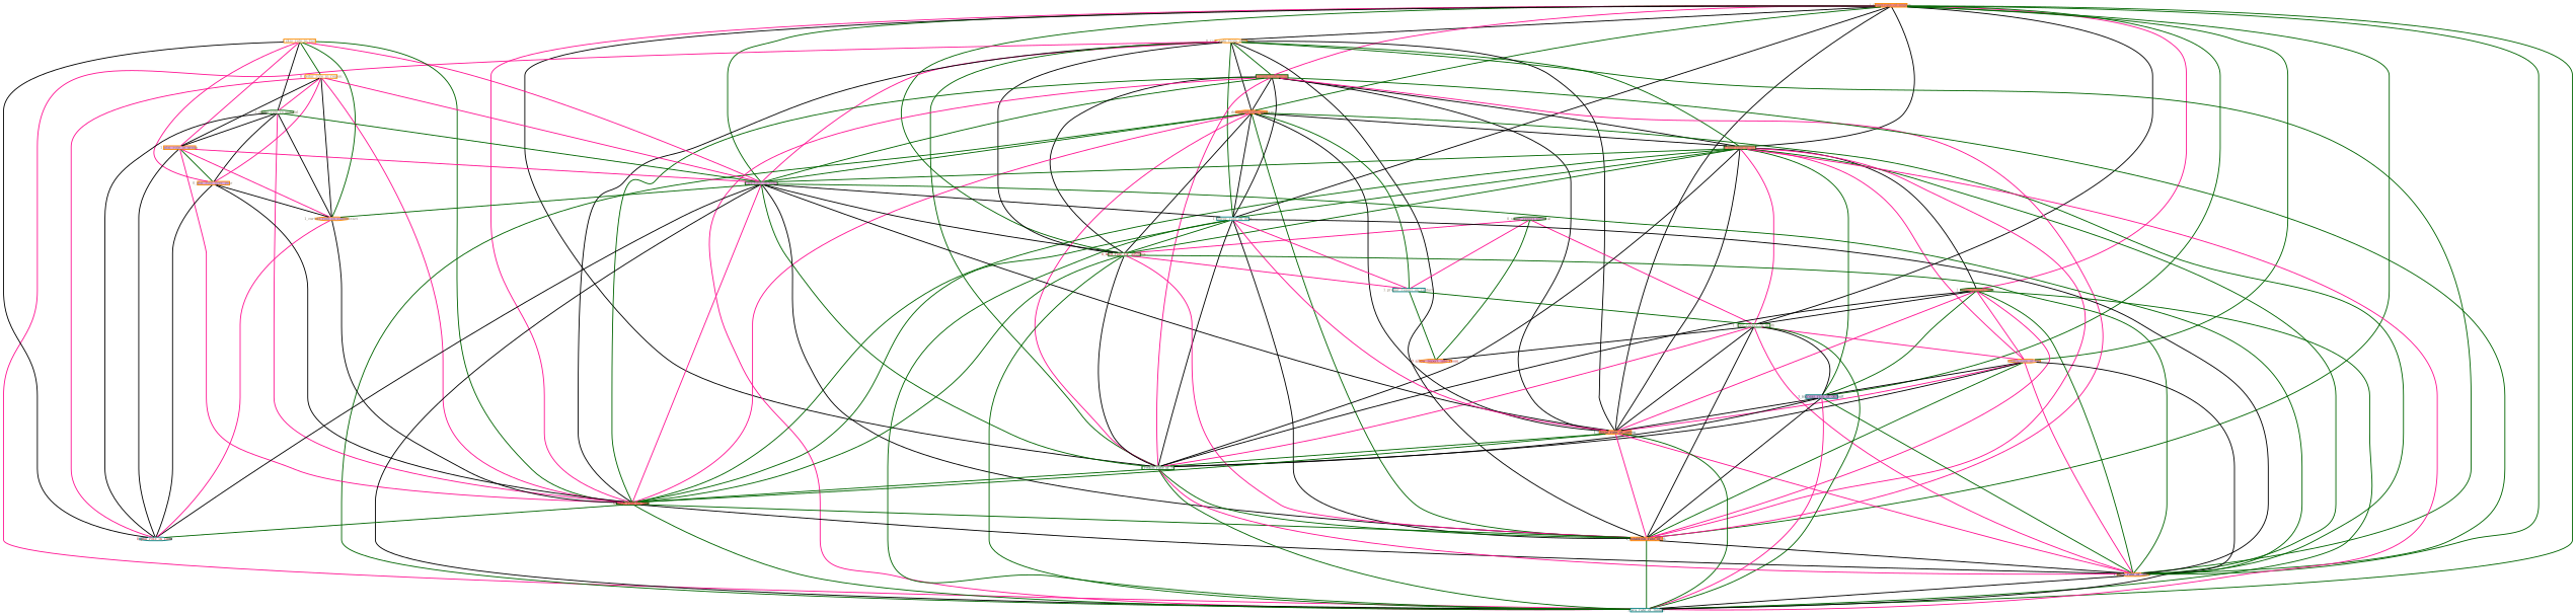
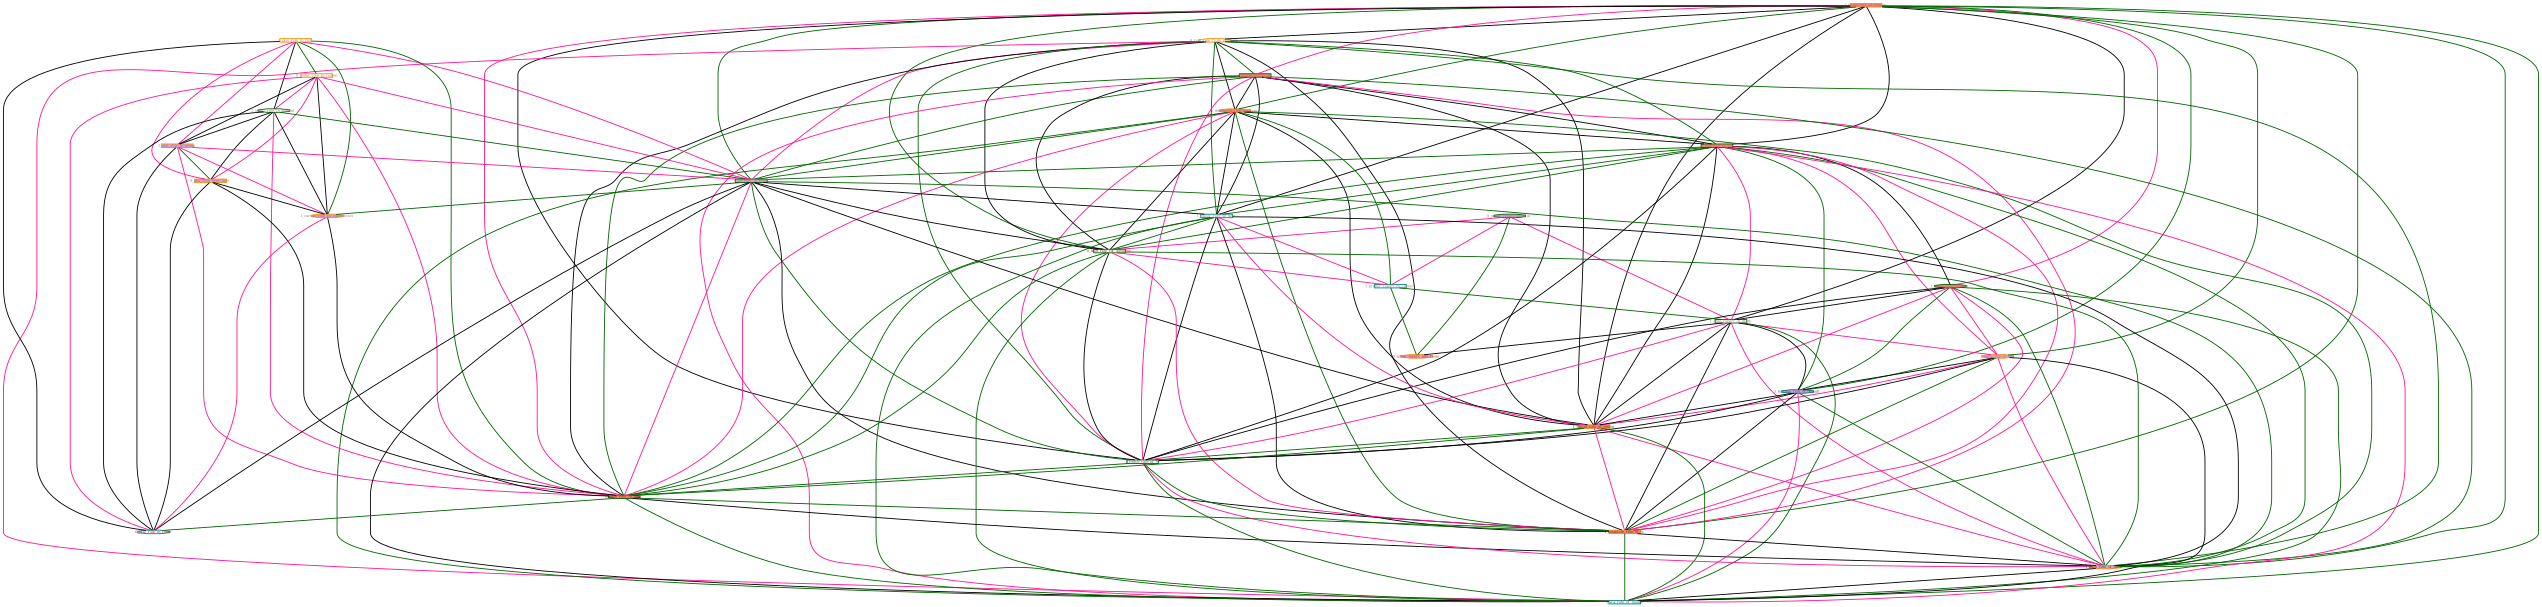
  graph {
    node [color=darkorange fillcolor=white fixedsize=true fontcolor="#8b7d6b" fontsize=4 shape=box style=filled]
    edge [color=black w=1]
    "1_found_rate_of_improv " [fillcolor=salmon height=.06 width=.5]
    "0_rais_rate_from_yearnum " [height=.06 shape=octagon width=.5]
    "0_slash_rate_to_% " [color=darkgreen fillcolor=salmon height=.06 width=.5]
    "0_scour_report_for_clue " [color=darkgreen fillcolor=plum height=.06 shape=octagon width=.5]
    "1_downgrad_rate_on_firm " [fillcolor=salmon height=.06 shape=octagon width=.5]
    "1_plai_role_in_fall " [height=.06 width=.5]
    n7 [height=.06 label="0_reduc_role_in_region" width=.5]
    "1_had_rate_of_% " [color=darkgreen fillcolor=salmon height=.06 width=.5]
    "1_admit_role_in_scandal " [color=darkgreen height=.06 shape=octagon width=.5]
    "1_reduc_risk_of_have " [color=darkgreen fillcolor=salmon height=.06 shape=octagon width=.5]
    "1_plai_role_in_group " [fillcolor=plum height=.06 width=.5]
    "1_prepar_report_on_contact " [color=teal height=.06 width=.5]
    "1_been_report_of_death " [color=darkgreen height=.06 width=.5]
    "0_plai_role_over_year " [fillcolor=plum height=.06 width=.5]
    "1_turn_rule_of_citi " [fillcolor=plum height=.06 shape=octagon width=.5]
    "0_fix_rate_in_state " [color=darkgreen fillcolor=plum height=.06 width=.5]
    "1_curtail_role_in_subcontract " [fillcolor=plum height=.06 shape=octagon width=.5]
    "1_lower_rate_on_debt " [color=teal height=.06 width=.5]
    "0_allow_report_into_room " [fillcolor=plum fontcolor="#b22222" height=.06 shape=octagon width=.5]
    "0_hold_rate_for_advertis " [color=darkgreen fontcolor="#b22222" height=.06 width=.5]
    "0_have_rate_in_year " [color=darkgreen fillcolor=salmon fontcolor="#b22222" height=.06 shape=octagon width=.5]
-   "0_plai_role_in_slide " [color=teal fontcolor="#b22222" height=.06 shape=octagon width=.5]
-   "1_increas_risk_of_default " [color=teal fillcolor=plum fontcolor="#2f4f4f" height=.06 width=.5]
+   "0_plai_role_in_slide " [color=teal fontcolor="#b22222" height=.06 shape=octagon width=.5 label="0_plai_role_in_room"]
+   "1_increas_risk_of_default " [color=teal fillcolor=plum fontcolor="#2f4f4f" height=.06 shape=octagon width=.5]
    "1_calcul_rate_of_option " [fillcolor=salmon fontcolor="#2f4f4f" height=.06 width=.5]
    "1_reach_rate_of_% " [color=darkgreen fontcolor="#2f4f4f" height=.06 width=.5]
    "1_establish_rate_of_% " [fillcolor=salmon fontcolor="#2f4f4f" height=.06 width=.5]
    "1_push_rate_of_inflat " [fillcolor=plum fontcolor="#2f4f4f" height=.06 shape=octagon width=.5]
    "1_wa_rate_of_month " [color=teal fontcolor="#2f4f4f" height=.06 width=.5]
    subgraph sub_1 {
      "1_found_rate_of_improv "
      "0_rais_rate_from_yearnum "
      "0_slash_rate_to_% "
      "0_scour_report_for_clue "
      "1_downgrad_rate_on_firm "
      "1_plai_role_in_fall "
      n7
      "1_had_rate_of_% "
      "1_admit_role_in_scandal "
      "1_reduc_risk_of_have "
      "1_plai_role_in_group "
      "1_prepar_report_on_contact "
      "1_been_report_of_death "
      "0_plai_role_over_year "
      "1_turn_rule_of_citi "
      "0_fix_rate_in_state "
      "1_curtail_role_in_subcontract "
      "1_lower_rate_on_debt "
    }
    subgraph sub_2 {
      "0_allow_report_into_room "
      "0_hold_rate_for_advertis "
      "0_have_rate_in_year "
      "0_plai_role_in_slide "
    }
    "1_found_rate_of_improv " -- "0_rais_rate_from_yearnum "
    "1_found_rate_of_improv " -- "0_slash_rate_to_% " [color=deeppink]
    "1_found_rate_of_improv " -- "1_downgrad_rate_on_firm " [color=darkgreen]
    "1_found_rate_of_improv " -- "1_had_rate_of_% " [w=2]
    "1_found_rate_of_improv " -- "1_reduc_risk_of_have " [color=deeppink]
    "1_found_rate_of_improv " -- "1_been_report_of_death "
    "1_found_rate_of_improv " -- "1_turn_rule_of_citi " [color=darkgreen]
    "1_found_rate_of_improv " -- "0_fix_rate_in_state " [color=darkgreen]
    "1_found_rate_of_improv " -- "1_lower_rate_on_debt "
    "1_found_rate_of_improv " -- "0_hold_rate_for_advertis " [color=darkgreen]
    "1_found_rate_of_improv " -- "0_have_rate_in_year " [color=deeppink]
    "1_found_rate_of_improv " -- "1_increas_risk_of_default " [color=darkgreen]
    "1_found_rate_of_improv " -- "1_calcul_rate_of_option " [w=2]
    "1_found_rate_of_improv " -- "1_reach_rate_of_% " [w=2]
    "1_found_rate_of_improv " -- "1_establish_rate_of_% " [color=darkgreen w=2]
    "1_found_rate_of_improv " -- "1_push_rate_of_inflat " [color=darkgreen w=2]
    "1_found_rate_of_improv " -- "1_wa_rate_of_month " [color=darkgreen w=2]
    "0_rais_rate_from_yearnum " -- "0_slash_rate_to_% " [color=darkgreen]
    "0_rais_rate_from_yearnum " -- "1_downgrad_rate_on_firm "
    "0_rais_rate_from_yearnum " -- "1_had_rate_of_% " [color=darkgreen]
    "0_rais_rate_from_yearnum " -- "0_fix_rate_in_state " [color=deeppink]
    "0_rais_rate_from_yearnum " -- "1_lower_rate_on_debt " [color=darkgreen]
    "0_rais_rate_from_yearnum " -- "0_hold_rate_for_advertis "
    "0_rais_rate_from_yearnum " -- "0_have_rate_in_year "
    "0_rais_rate_from_yearnum " -- "1_calcul_rate_of_option "
    "0_rais_rate_from_yearnum " -- "1_reach_rate_of_% " [color=darkgreen]
    "0_rais_rate_from_yearnum " -- "1_establish_rate_of_% "
    "0_rais_rate_from_yearnum " -- "1_push_rate_of_inflat " [color=darkgreen]
    "0_rais_rate_from_yearnum " -- "1_wa_rate_of_month " [color=deeppink]
    "0_slash_rate_to_% " -- "1_downgrad_rate_on_firm "
    "0_slash_rate_to_% " -- "1_had_rate_of_% " [w=2]
    "0_slash_rate_to_% " -- "0_fix_rate_in_state " [color=darkgreen]
    "0_slash_rate_to_% " -- "1_lower_rate_on_debt "
    "0_slash_rate_to_% " -- "0_hold_rate_for_advertis "
    "0_slash_rate_to_% " -- "0_have_rate_in_year " [color=darkgreen]
    "0_slash_rate_to_% " -- "1_calcul_rate_of_option "
    "0_slash_rate_to_% " -- "1_reach_rate_of_% " [color=deeppink w=2]
    "0_slash_rate_to_% " -- "1_establish_rate_of_% " [color=deeppink w=2]
    "0_slash_rate_to_% " -- "1_push_rate_of_inflat " [color=darkgreen]
    "0_slash_rate_to_% " -- "1_wa_rate_of_month " [color=deeppink]
    "0_scour_report_for_clue " -- "1_prepar_report_on_contact " [color=deeppink]
    "0_scour_report_for_clue " -- "1_been_report_of_death " [color=deeppink]
    "0_scour_report_for_clue " -- "0_allow_report_into_room " [color=darkgreen]
    "0_scour_report_for_clue " -- "0_hold_rate_for_advertis " [color=deeppink]
    "1_downgrad_rate_on_firm " -- "1_had_rate_of_% "
    "1_downgrad_rate_on_firm " -- "1_prepar_report_on_contact " [color=darkgreen]
    "1_downgrad_rate_on_firm " -- "0_fix_rate_in_state " [color=darkgreen]
    "1_downgrad_rate_on_firm " -- "1_lower_rate_on_debt " [w=2]
    "1_downgrad_rate_on_firm " -- "0_hold_rate_for_advertis "
    "1_downgrad_rate_on_firm " -- "0_have_rate_in_year " [color=deeppink]
    "1_downgrad_rate_on_firm " -- "1_calcul_rate_of_option "
    "1_downgrad_rate_on_firm " -- "1_reach_rate_of_% " [color=deeppink]
    "1_downgrad_rate_on_firm " -- "1_establish_rate_of_% " [color=darkgreen]
    "1_downgrad_rate_on_firm " -- "1_push_rate_of_inflat " [color=darkgreen]
    "1_downgrad_rate_on_firm " -- "1_wa_rate_of_month " [color=darkgreen]
    "1_plai_role_in_fall " -- n7 [color=darkgreen w=3]
    "1_plai_role_in_fall " -- "1_admit_role_in_scandal " [w=2]
    "1_plai_role_in_fall " -- "1_plai_role_in_group " [color=deeppink w=3]
    "1_plai_role_in_fall " -- "0_plai_role_over_year " [color=deeppink w=2]
    "1_plai_role_in_fall " -- "0_fix_rate_in_state " [color=deeppink]
    "1_plai_role_in_fall " -- "1_curtail_role_in_subcontract " [color=darkgreen w=2]
    "1_plai_role_in_fall " -- "0_have_rate_in_year " [color=darkgreen]
    "1_plai_role_in_fall " -- "0_plai_role_in_slide " [w=3]
    n7 -- "1_admit_role_in_scandal " [color=deeppink w=2]
    n7 -- "1_plai_role_in_group " [w=3]
    n7 -- "0_plai_role_over_year " [color=deeppink w=2]
    n7 -- "0_fix_rate_in_state " [color=deeppink]
    n7 -- "1_curtail_role_in_subcontract " [w=2]
    n7 -- "0_have_rate_in_year " [color=deeppink]
    n7 -- "0_plai_role_in_slide " [color=deeppink w=3]
    "1_had_rate_of_% " -- "1_reduc_risk_of_have "
    "1_had_rate_of_% " -- "1_been_report_of_death " [color=deeppink]
    "1_had_rate_of_% " -- "1_turn_rule_of_citi " [color=deeppink]
    "1_had_rate_of_% " -- "0_fix_rate_in_state " [color=darkgreen]
    "1_had_rate_of_% " -- "1_lower_rate_on_debt " [color=darkgreen]
    "1_had_rate_of_% " -- "0_hold_rate_for_advertis " [color=darkgreen]
    "1_had_rate_of_% " -- "0_have_rate_in_year " [color=darkgreen]
    "1_had_rate_of_% " -- "1_increas_risk_of_default " [color=darkgreen]
    "1_had_rate_of_% " -- "1_calcul_rate_of_option " [w=2]
    "1_had_rate_of_% " -- "1_reach_rate_of_% " [w=3]
    "1_had_rate_of_% " -- "1_establish_rate_of_% " [color=deeppink w=3]
    "1_had_rate_of_% " -- "1_push_rate_of_inflat " [color=darkgreen w=2]
    "1_had_rate_of_% " -- "1_wa_rate_of_month " [color=deeppink w=2]
    "1_admit_role_in_scandal " -- "1_plai_role_in_group " [w=2]
    "1_admit_role_in_scandal " -- "0_plai_role_over_year "
    "1_admit_role_in_scandal " -- "0_fix_rate_in_state " [color=darkgreen]
    "1_admit_role_in_scandal " -- "1_curtail_role_in_subcontract " [w=2]
    "1_admit_role_in_scandal " -- "0_have_rate_in_year " [color=deeppink]
    "1_admit_role_in_scandal " -- "0_plai_role_in_slide " [w=2]
    "1_reduc_risk_of_have " -- "1_been_report_of_death "
    "1_reduc_risk_of_have " -- "1_turn_rule_of_citi " [color=deeppink]
    "1_reduc_risk_of_have " -- "1_increas_risk_of_default " [color=darkgreen w=2]
    "1_reduc_risk_of_have " -- "1_calcul_rate_of_option " [color=deeppink]
    "1_reduc_risk_of_have " -- "1_reach_rate_of_% "
    "1_reduc_risk_of_have " -- "1_establish_rate_of_% " [color=deeppink]
    "1_reduc_risk_of_have " -- "1_push_rate_of_inflat " [color=darkgreen]
    "1_reduc_risk_of_have " -- "1_wa_rate_of_month " [color=darkgreen]
    "1_plai_role_in_group " -- "0_plai_role_over_year " [color=darkgreen w=2]
    "1_plai_role_in_group " -- "0_fix_rate_in_state " [color=deeppink]
    "1_plai_role_in_group " -- "1_curtail_role_in_subcontract " [color=deeppink w=2]
    "1_plai_role_in_group " -- "0_have_rate_in_year " [color=deeppink]
    "1_plai_role_in_group " -- "0_plai_role_in_slide " [w=3]
    "1_prepar_report_on_contact " -- "1_been_report_of_death " [color=darkgreen]
    "1_prepar_report_on_contact " -- "1_lower_rate_on_debt " [color=deeppink]
    "1_prepar_report_on_contact " -- "0_allow_report_into_room " [color=darkgreen]
    "1_been_report_of_death " -- "1_turn_rule_of_citi " [color=deeppink]
    "1_been_report_of_death " -- "0_allow_report_into_room "
    "1_been_report_of_death " -- "1_increas_risk_of_default "
    "1_been_report_of_death " -- "1_calcul_rate_of_option "
    "1_been_report_of_death " -- "1_reach_rate_of_% " [color=deeppink]
    "1_been_report_of_death " -- "1_establish_rate_of_% "
    "1_been_report_of_death " -- "1_push_rate_of_inflat " [color=deeppink]
    "1_been_report_of_death " -- "1_wa_rate_of_month " [color=darkgreen]
    "0_plai_role_over_year " -- "1_curtail_role_in_subcontract "
    "0_plai_role_over_year " -- "0_have_rate_in_year "
    "0_plai_role_over_year " -- "0_plai_role_in_slide " [w=2]
    "1_turn_rule_of_citi " -- "1_increas_risk_of_default "
    "1_turn_rule_of_citi " -- "1_calcul_rate_of_option " [color=deeppink]
    "1_turn_rule_of_citi " -- "1_reach_rate_of_% "
    "1_turn_rule_of_citi " -- "1_establish_rate_of_% " [color=darkgreen]
    "1_turn_rule_of_citi " -- "1_push_rate_of_inflat " [color=deeppink]
    "1_turn_rule_of_citi " -- "1_wa_rate_of_month "
    "0_fix_rate_in_state " -- "1_curtail_role_in_subcontract " [color=darkgreen]
    "0_fix_rate_in_state " -- "1_lower_rate_on_debt "
    "0_fix_rate_in_state " -- "0_hold_rate_for_advertis "
    "0_fix_rate_in_state " -- "0_have_rate_in_year " [color=deeppink w=2]
    "0_fix_rate_in_state " -- "0_plai_role_in_slide "
    "0_fix_rate_in_state " -- "1_calcul_rate_of_option "
    "0_fix_rate_in_state " -- "1_reach_rate_of_% " [color=darkgreen]
    "0_fix_rate_in_state " -- "1_establish_rate_of_% "
    "0_fix_rate_in_state " -- "1_push_rate_of_inflat " [color=darkgreen]
    "0_fix_rate_in_state " -- "1_wa_rate_of_month "
    "1_curtail_role_in_subcontract " -- "0_have_rate_in_year "
    "1_curtail_role_in_subcontract " -- "0_plai_role_in_slide " [color=deeppink w=2]
    "1_lower_rate_on_debt " -- "0_hold_rate_for_advertis " [color=darkgreen]
    "1_lower_rate_on_debt " -- "0_have_rate_in_year " [color=darkgreen]
    "1_lower_rate_on_debt " -- "1_calcul_rate_of_option " [color=deeppink]
    "1_lower_rate_on_debt " -- "1_reach_rate_of_% "
    "1_lower_rate_on_debt " -- "1_establish_rate_of_% "
    "1_lower_rate_on_debt " -- "1_push_rate_of_inflat "
    "1_lower_rate_on_debt " -- "1_wa_rate_of_month " [color=darkgreen]
    "0_hold_rate_for_advertis " -- "1_prepar_report_on_contact " [color=deeppink]
    "0_hold_rate_for_advertis " -- "0_have_rate_in_year " [color=darkgreen]
    "0_hold_rate_for_advertis " -- "1_reach_rate_of_% "
    "0_hold_rate_for_advertis " -- "1_establish_rate_of_% " [color=deeppink]
    "0_hold_rate_for_advertis " -- "1_push_rate_of_inflat " [color=darkgreen]
    "0_hold_rate_for_advertis " -- "1_wa_rate_of_month " [color=darkgreen]
    "0_have_rate_in_year " -- "0_plai_role_in_slide " [color=darkgreen]
    "0_have_rate_in_year " -- "1_establish_rate_of_% " [color=darkgreen]
    "0_have_rate_in_year " -- "1_push_rate_of_inflat "
    "0_have_rate_in_year " -- "1_wa_rate_of_month " [color=darkgreen]
    "1_increas_risk_of_default " -- "1_calcul_rate_of_option "
    "1_increas_risk_of_default " -- "1_reach_rate_of_% "
    "1_increas_risk_of_default " -- "1_establish_rate_of_% "
    "1_increas_risk_of_default " -- "1_push_rate_of_inflat " [color=darkgreen]
    "1_increas_risk_of_default " -- "1_wa_rate_of_month " [color=deeppink]
    "1_calcul_rate_of_option " -- "0_have_rate_in_year " [color=darkgreen]
    "1_calcul_rate_of_option " -- "1_reach_rate_of_% " [color=darkgreen w=2]
    "1_calcul_rate_of_option " -- "1_establish_rate_of_% " [color=deeppink w=2]
    "1_calcul_rate_of_option " -- "1_push_rate_of_inflat " [color=deeppink w=2]
    "1_calcul_rate_of_option " -- "1_wa_rate_of_month " [color=darkgreen w=2]
    "1_reach_rate_of_% " -- "0_have_rate_in_year " [color=darkgreen]
    "1_reach_rate_of_% " -- "1_establish_rate_of_% " [color=darkgreen w=3]
    "1_reach_rate_of_% " -- "1_push_rate_of_inflat " [color=deeppink w=2]
    "1_reach_rate_of_% " -- "1_wa_rate_of_month " [color=darkgreen w=2]
    "1_establish_rate_of_% " -- "1_push_rate_of_inflat " [w=2]
    "1_establish_rate_of_% " -- "1_wa_rate_of_month " [color=darkgreen w=2]
    "1_push_rate_of_inflat " -- "1_wa_rate_of_month " [w=2]
  }
